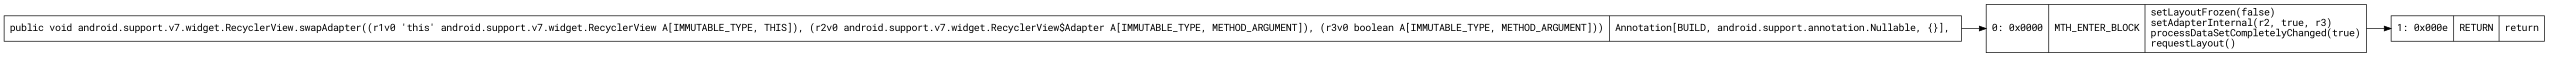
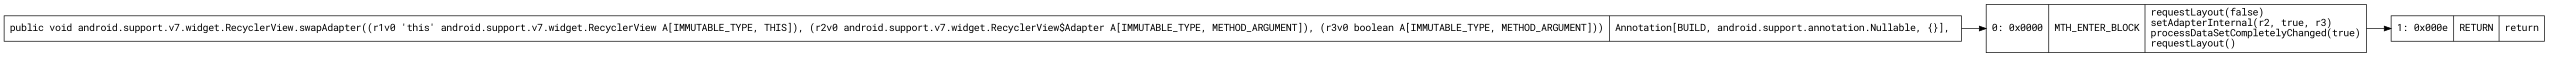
  digraph {
    rankdir=LR
    fontname="Roboto Mono"
    node [shape=record fontname="Roboto Mono"]
    edge [fontname="Roboto Mono"]
-   n1 [label="{0\:\ 0x0000|MTH_ENTER_BLOCK\l|setLayoutFrozen(false)\lsetAdapterInternal(r2, true, r3)\lprocessDataSetCompletelyChanged(true)\lrequestLayout()\l}"]
+   n1 [label="{0\:\ 0x0000|MTH_ENTER_BLOCK\l|requestLayout(false)\lsetAdapterInternal(r2, true, r3)\lprocessDataSetCompletelyChanged(true)\lrequestLayout()\l}"]
    n2 [label="{1\:\ 0x000e|RETURN\l|return\l}"]
    n3 [label="{public void android.support.v7.widget.RecyclerView.swapAdapter((r1v0 'this' android.support.v7.widget.RecyclerView A[IMMUTABLE_TYPE, THIS]), (r2v0 android.support.v7.widget.RecyclerView$Adapter A[IMMUTABLE_TYPE, METHOD_ARGUMENT]), (r3v0 boolean A[IMMUTABLE_TYPE, METHOD_ARGUMENT]))  | Annotation[BUILD, android.support.annotation.Nullable, \{\}], \l}"]
    n1 -> n2
    n3 -> n1
  }
